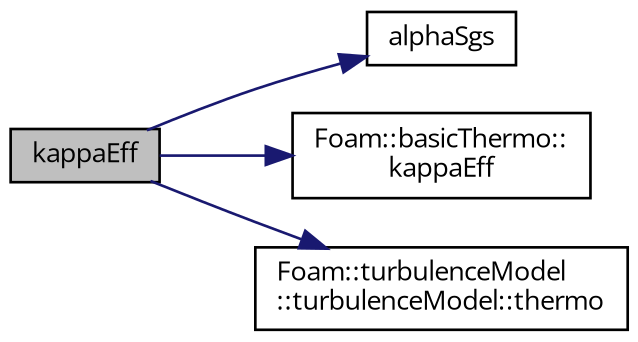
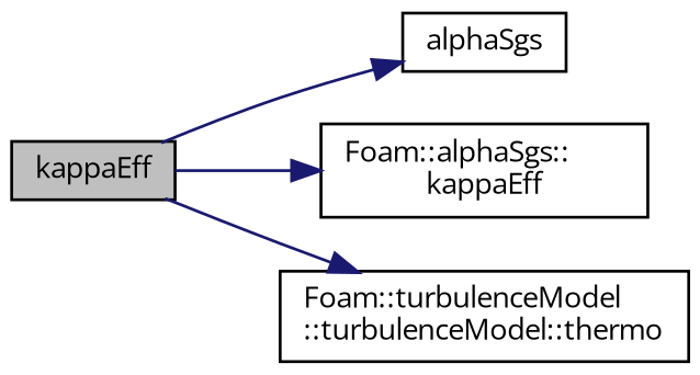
  digraph {
    fontname="Open Sans"
    rankdir=LR
    node [color=black fontname="Open Sans" fontsize=10 shape=record]
    edge [color=midnightblue fontname="Open Sans" fontsize=10 labelfontname=FreeSans labelfontsize=10 style=solid]
    n1 [fillcolor=grey75 fontcolor=black height=0.2 label=kappaEff style=filled width=0.4]
    n2 [height=0.2 label=alphaSgs width=0.4]
-   n3 [height=0.2 label="Foam::basicThermo::\lkappaEff" width=0.4]
+   n3 [height=0.2 label="Foam::alphaSgs::\lkappaEff" width=0.4]
    n4 [height=0.2 label="Foam::turbulenceModel\l::turbulenceModel::thermo" width=0.4]
    n1 -> n2
    n1 -> n3
    n1 -> n4
  }
